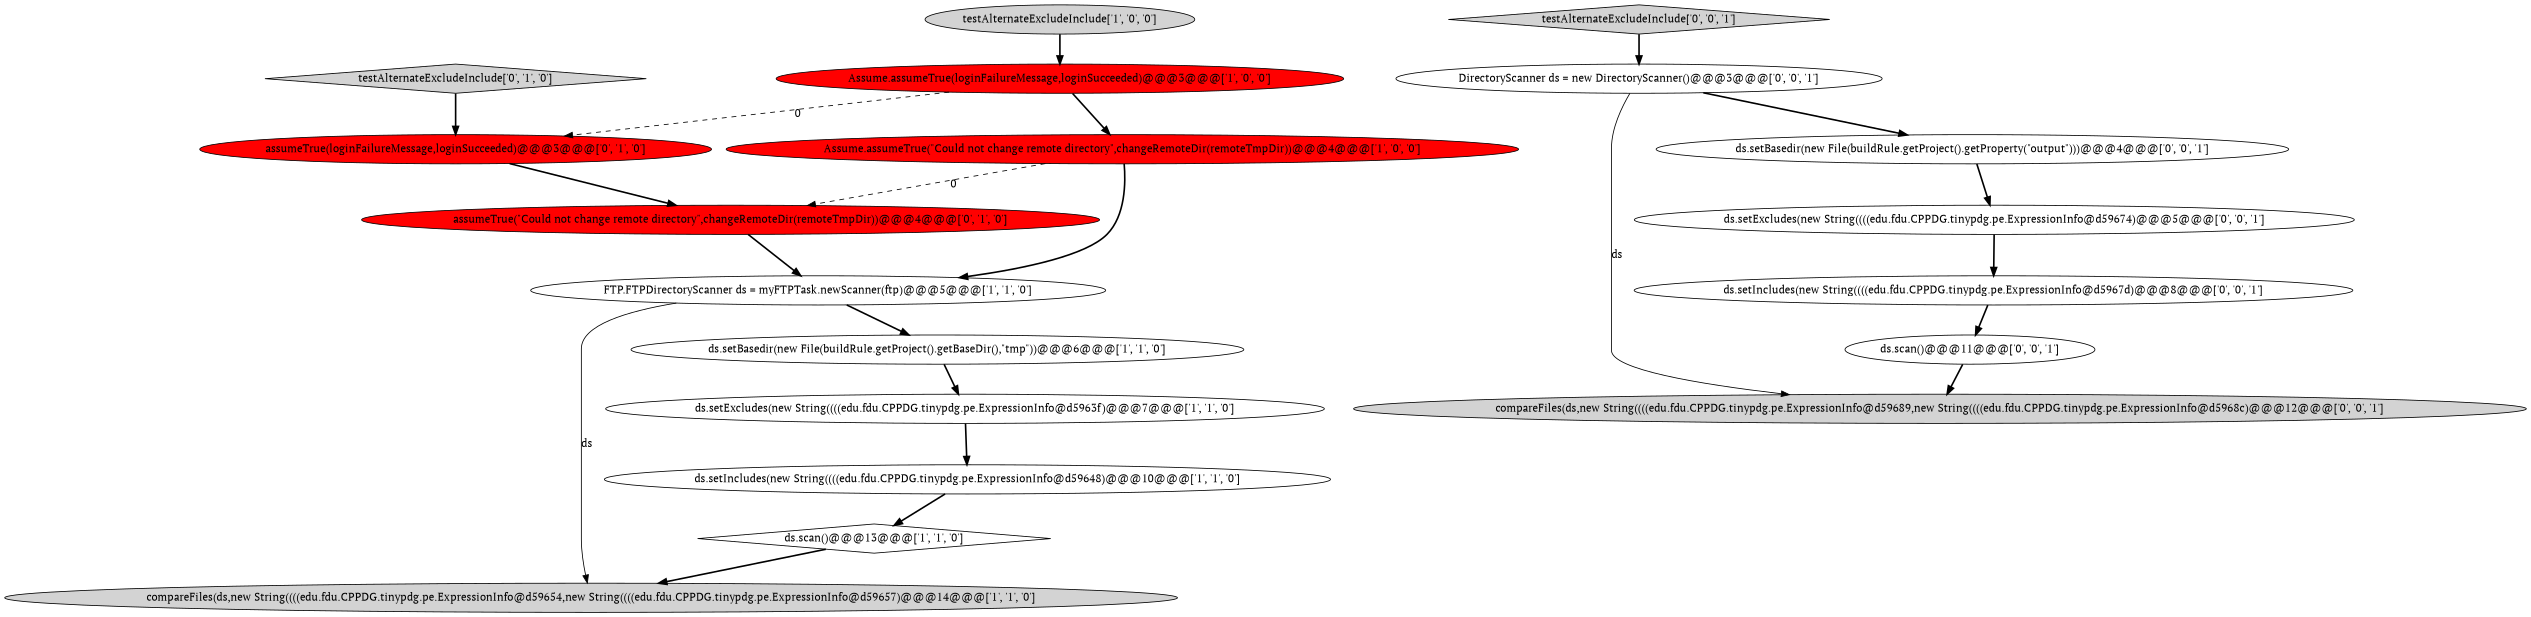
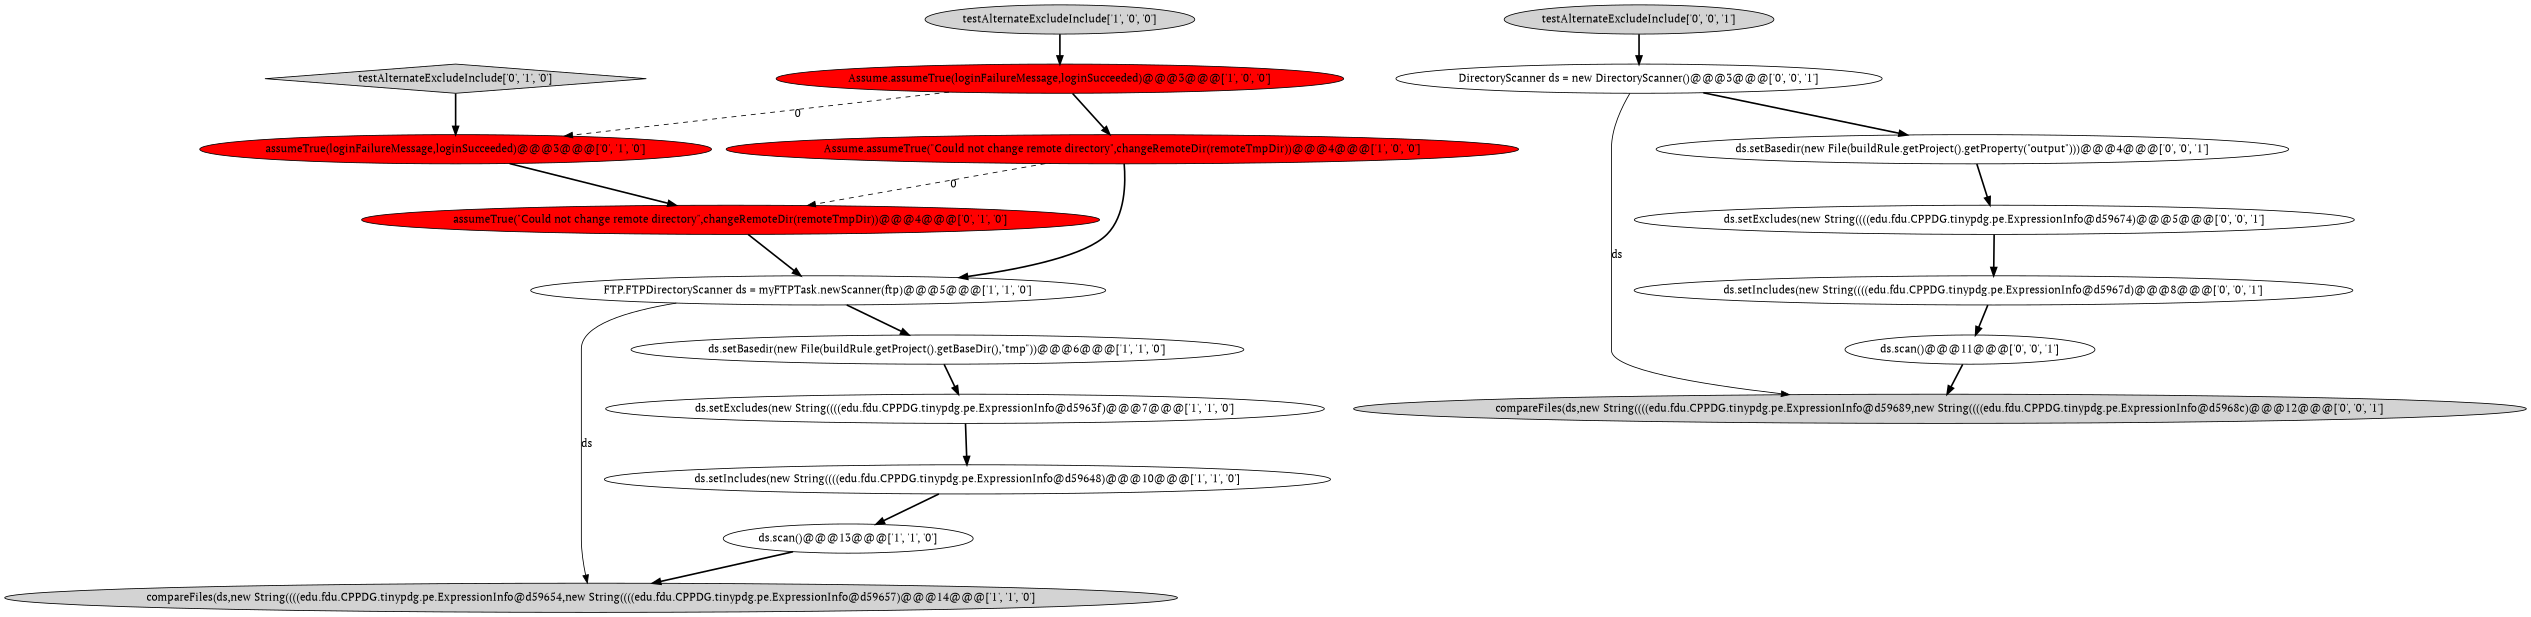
  digraph {
    fontname="PT Serif"
    node [fillcolor=white fontname="PT Serif" shape=ellipse style=filled]
    edge [fontname="PT Serif" style=bold]
    n1 [fillcolor=red label="Assume.assumeTrue(loginFailureMessage,loginSucceeded)@@@3@@@['1', '0', '0']"]
    n2 [fillcolor=red label="assumeTrue(loginFailureMessage,loginSucceeded)@@@3@@@['0', '1', '0']"]
    n3 [fillcolor=red label="Assume.assumeTrue(\"Could not change remote directory\",changeRemoteDir(remoteTmpDir))@@@4@@@['1', '0', '0']"]
    n4 [fillcolor=red label="assumeTrue(\"Could not change remote directory\",changeRemoteDir(remoteTmpDir))@@@4@@@['0', '1', '0']"]
    n5 [label="FTP.FTPDirectoryScanner ds = myFTPTask.newScanner(ftp)@@@5@@@['1', '1', '0']"]
    n6 [fillcolor=lightgray label="testAlternateExcludeInclude['1', '0', '0']"]
    n7 [fillcolor=lightgray label="compareFiles(ds,new String((((edu.fdu.CPPDG.tinypdg.pe.ExpressionInfo@d59689,new String((((edu.fdu.CPPDG.tinypdg.pe.ExpressionInfo@d5968c)@@@12@@@['0', '0', '1']"]
-   n8 [label="ds.scan()@@@13@@@['1', '1', '0']" shape=diamond]
+   n8 [label="ds.scan()@@@13@@@['1', '1', '0']"]
    n9 [fillcolor=lightgray label="compareFiles(ds,new String((((edu.fdu.CPPDG.tinypdg.pe.ExpressionInfo@d59654,new String((((edu.fdu.CPPDG.tinypdg.pe.ExpressionInfo@d59657)@@@14@@@['1', '1', '0']"]
    n10 [label="ds.scan()@@@11@@@['0', '0', '1']"]
    n11 [label="ds.setExcludes(new String((((edu.fdu.CPPDG.tinypdg.pe.ExpressionInfo@d5963f)@@@7@@@['1', '1', '0']"]
    n12 [label="ds.setIncludes(new String((((edu.fdu.CPPDG.tinypdg.pe.ExpressionInfo@d59648)@@@10@@@['1', '1', '0']"]
    n13 [fillcolor=lightgray label="testAlternateExcludeInclude['0', '1', '0']" shape=diamond]
    n14 [label="DirectoryScanner ds = new DirectoryScanner()@@@3@@@['0', '0', '1']"]
    n15 [label="ds.setBasedir(new File(buildRule.getProject().getProperty(\"output\")))@@@4@@@['0', '0', '1']"]
    n16 [label="ds.setExcludes(new String((((edu.fdu.CPPDG.tinypdg.pe.ExpressionInfo@d59674)@@@5@@@['0', '0', '1']"]
    n17 [label="ds.setIncludes(new String((((edu.fdu.CPPDG.tinypdg.pe.ExpressionInfo@d5967d)@@@8@@@['0', '0', '1']"]
    n18 [label="ds.setBasedir(new File(buildRule.getProject().getBaseDir(),\"tmp\"))@@@6@@@['1', '1', '0']"]
-   n19 [fillcolor=lightgray label="testAlternateExcludeInclude['0', '0', '1']" shape=diamond]
+   n19 [fillcolor=lightgray label="testAlternateExcludeInclude['0', '0', '1']"]
    n1 -> n2 [label=0 style=dashed]
    n1 -> n3
    n2 -> n4
    n3 -> n4 [label=0 style=dashed]
    n3 -> n5
    n4 -> n5
    n5 -> n9 [label=ds style=solid]
    n5 -> n18
    n6 -> n1
    n8 -> n9
    n10 -> n7
    n11 -> n12
    n12 -> n8
    n13 -> n2
    n14 -> n7 [label=ds style=solid]
    n14 -> n15
    n15 -> n16
    n16 -> n17
    n17 -> n10
    n18 -> n11
    n19 -> n14
  }
